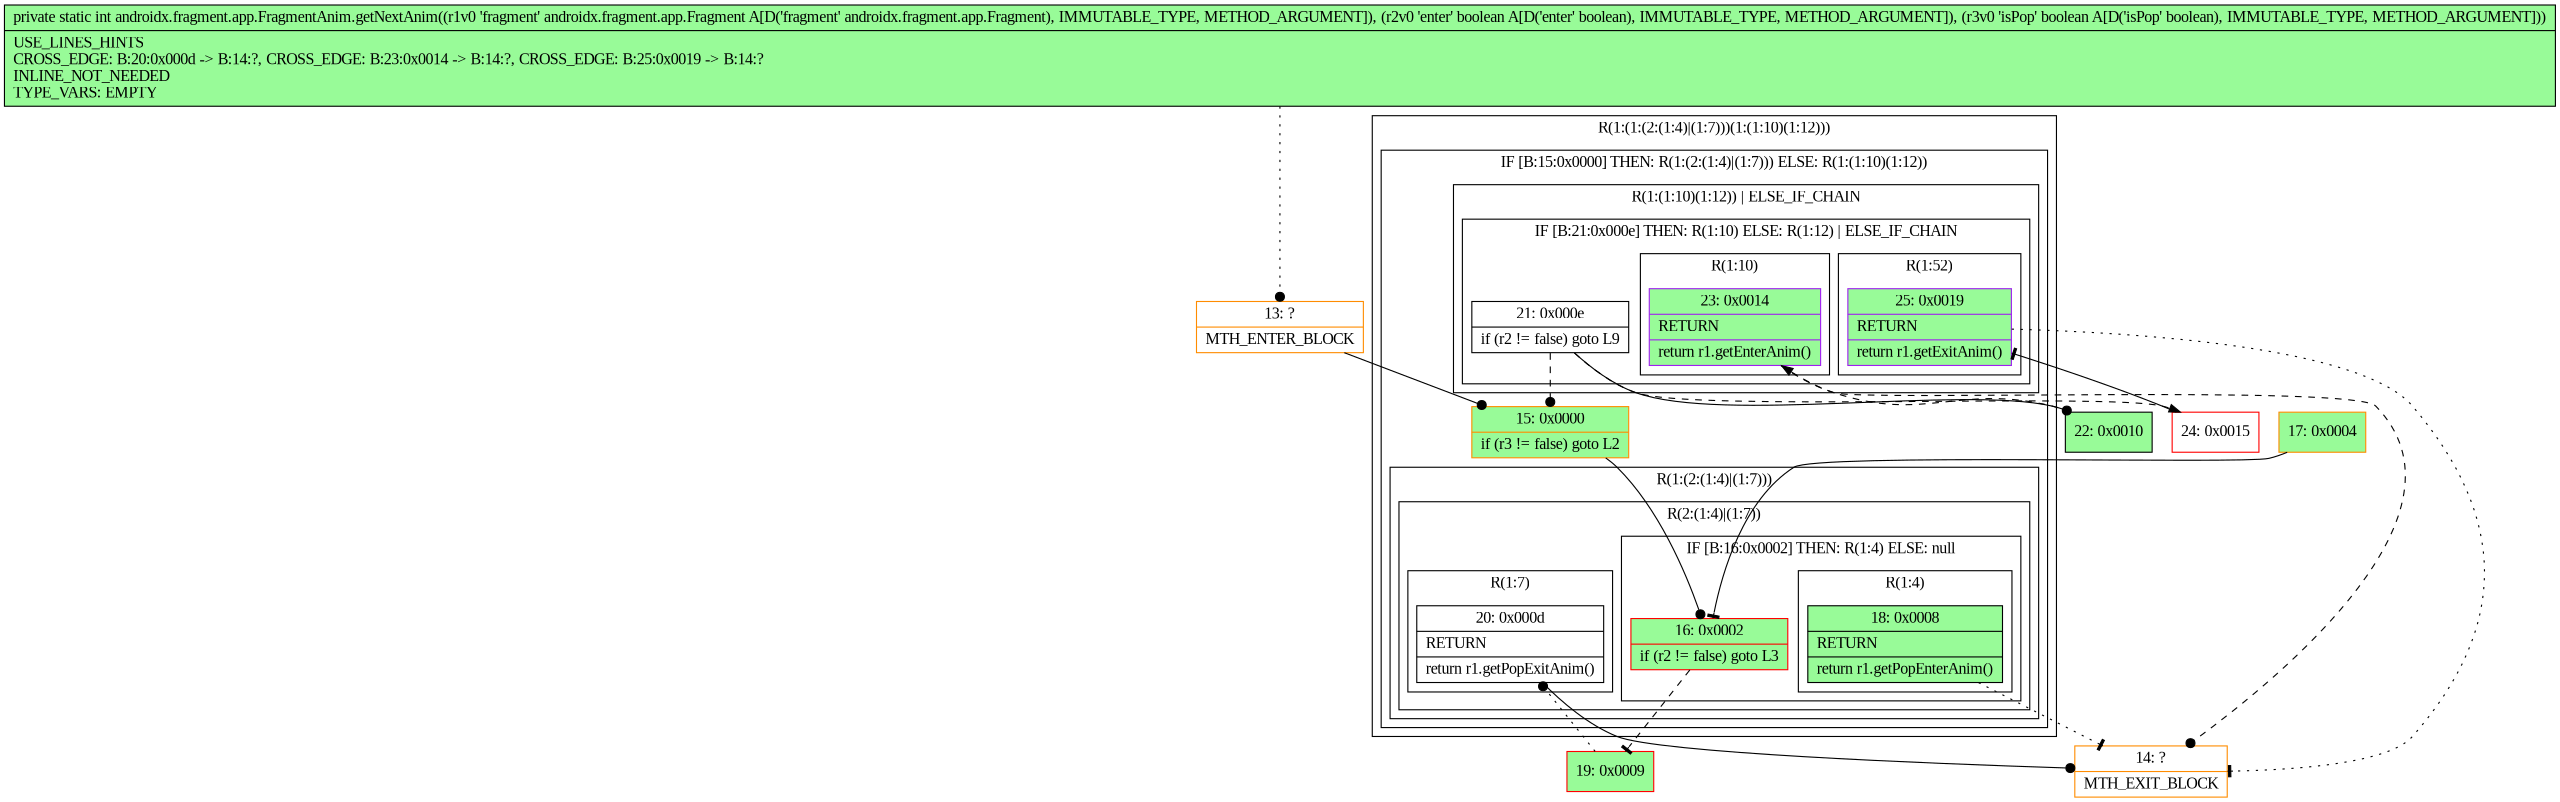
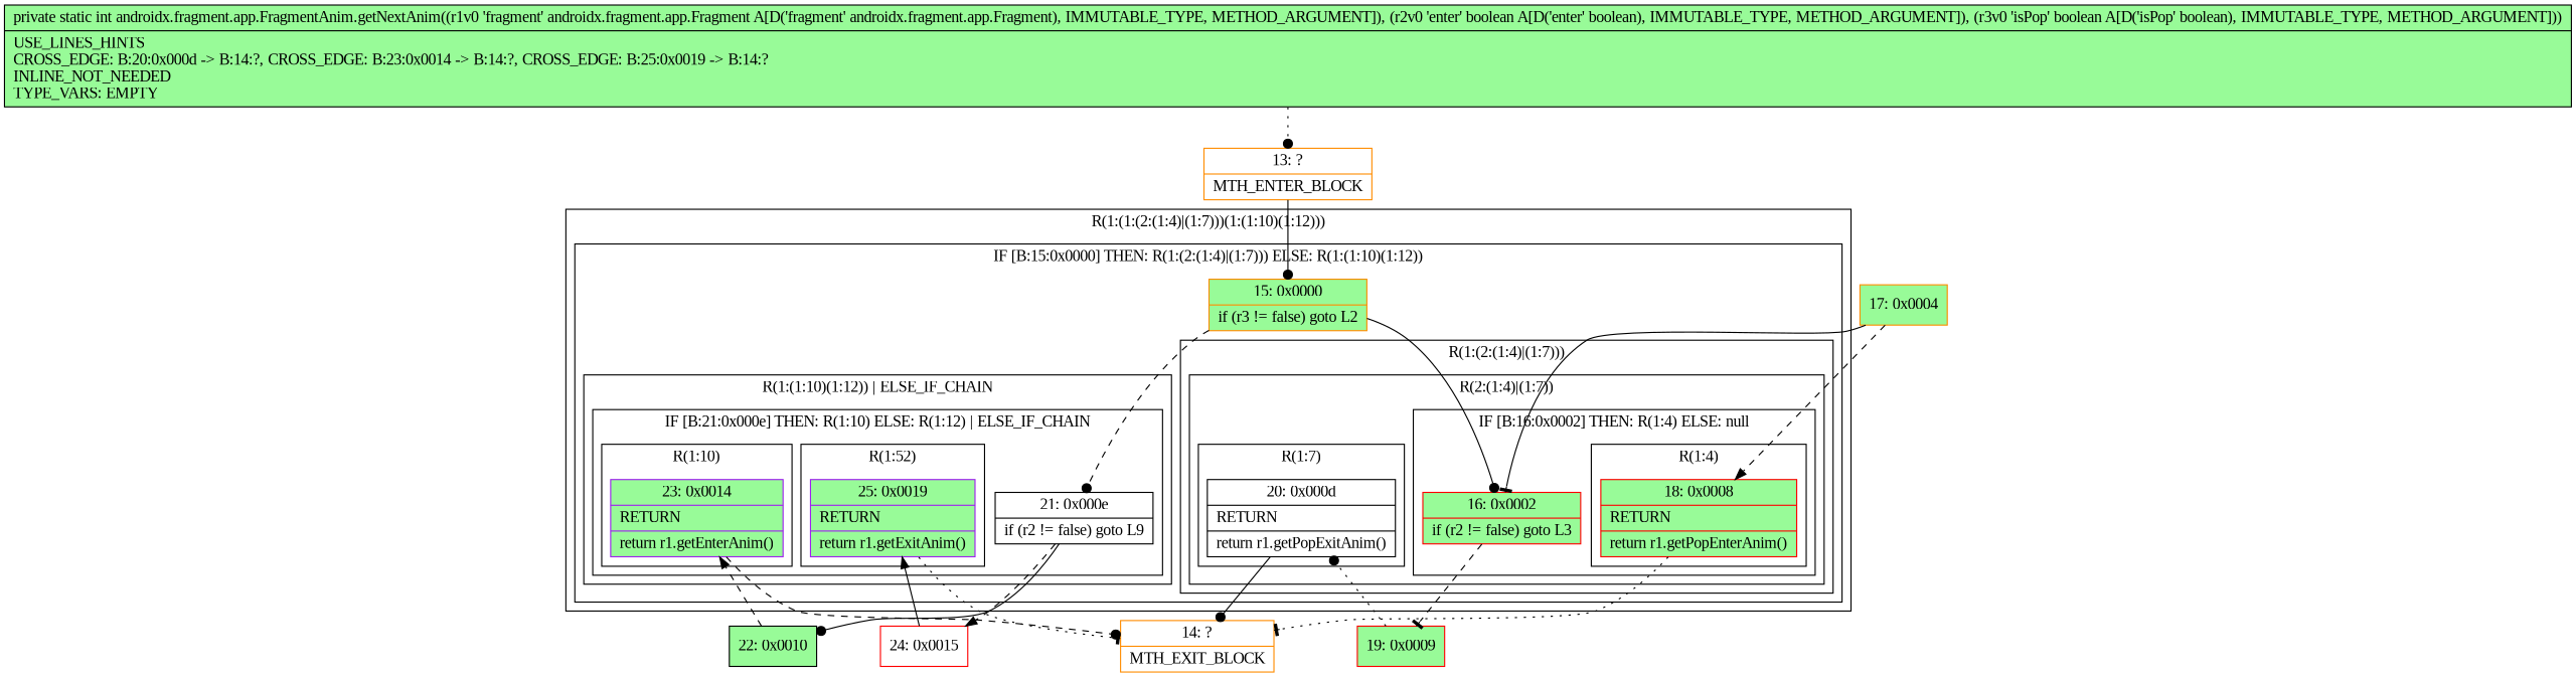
  digraph {
    fontname="Liberation Serif"
    node [color=black fillcolor=palegreen fontname="Liberation Serif" shape=record style=filled]
    edge [arrowhead=dot fontname="Liberation Serif" style=dashed]
-   n1 [label="{18\:\ 0x0008|RETURN\l|return r1.getPopEnterAnim()\l}"]
+   n1 [color=red label="{18\:\ 0x0008|RETURN\l|return r1.getPopEnterAnim()\l}"]
    n2 [color=red label="{16\:\ 0x0002|if (r2 != false) goto L3\l}"]
    n3 [fillcolor=white label="{20\:\ 0x000d|RETURN\l|return r1.getPopExitAnim()\l}"]
    n4 [color=purple label="{23\:\ 0x0014|RETURN\l|return r1.getEnterAnim()\l}"]
    n5 [color=purple label="{25\:\ 0x0019|RETURN\l|return r1.getExitAnim()\l}"]
    n6 [fillcolor=white label="{21\:\ 0x000e|if (r2 != false) goto L9\l}"]
    n7 [color=darkorange label="{15\:\ 0x0000|if (r3 != false) goto L2\l}"]
    n8 [color=darkorange fillcolor=white label="{14\:\ ?|MTH_EXIT_BLOCK\l}"]
    n9 [color=red label="{19\:\ 0x0009}"]
    n10 [label="{22\:\ 0x0010}"]
    n11 [color=red fillcolor=white label="{24\:\ 0x0015}"]
    n12 [color=darkorange label="{17\:\ 0x0004}"]
    n13 [color=darkorange fillcolor=white label="{13\:\ ?|MTH_ENTER_BLOCK\l}"]
    n14 [label="{private static int androidx.fragment.app.FragmentAnim.getNextAnim((r1v0 'fragment' androidx.fragment.app.Fragment A[D('fragment' androidx.fragment.app.Fragment), IMMUTABLE_TYPE, METHOD_ARGUMENT]), (r2v0 'enter' boolean A[D('enter' boolean), IMMUTABLE_TYPE, METHOD_ARGUMENT]), (r3v0 'isPop' boolean A[D('isPop' boolean), IMMUTABLE_TYPE, METHOD_ARGUMENT]))  | USE_LINES_HINTS\lCROSS_EDGE: B:20:0x000d \-\> B:14:?, CROSS_EDGE: B:23:0x0014 \-\> B:14:?, CROSS_EDGE: B:25:0x0019 \-\> B:14:?\lINLINE_NOT_NEEDED\lTYPE_VARS: EMPTY\l}"]
    subgraph cluster_1 {
      label="R(1:(1:(2:(1:4)|(1:7)))(1:(1:10)(1:12)))"
      subgraph cluster_2 {
        label="IF [B:15:0x0000] THEN: R(1:(2:(1:4)|(1:7))) ELSE: R(1:(1:10)(1:12))"
        n7
        subgraph cluster_3 {
          label="R(1:(2:(1:4)|(1:7)))"
          subgraph cluster_4 {
            label="R(2:(1:4)|(1:7))"
            subgraph cluster_5 {
              label="IF [B:16:0x0002] THEN: R(1:4) ELSE: null"
              n2
              subgraph cluster_6 {
                label="R(1:4)"
                n1
              }
            }
            subgraph cluster_7 {
              label="R(1:7)"
              n3
            }
          }
        }
        subgraph cluster_8 {
          label="R(1:(1:10)(1:12)) | ELSE_IF_CHAIN\l"
          subgraph cluster_9 {
            label="IF [B:21:0x000e] THEN: R(1:10) ELSE: R(1:12) | ELSE_IF_CHAIN\l"
            n6
            subgraph cluster_10 {
              label="R(1:10)"
              n4
            }
            subgraph cluster_11 {
              label="R(1:52)"
              n5
            }
          }
        }
      }
    }
    n1 -> n8 [arrowhead=tee style=dotted]
    n2 -> n9 [arrowhead=tee]
    n3 -> n8 [style=solid]
    n4 -> n8
    n5 -> n8 [arrowhead=tee style=dotted]
    n6 -> n10 [style=solid]
    n6 -> n11 [arrowhead=normal]
    n7 -> n2 [style=solid]
-   n6 -> n7
+   n7 -> n6
    n9 -> n3 [style=dotted]
    n10 -> n4 [arrowhead=normal]
-   n11 -> n5 [arrowhead=tee style=solid]
+   n11 -> n5 [arrowhead=normal style=solid]
+   n12 -> n1 [arrowhead=normal]
    n12 -> n2 [arrowhead=tee style=solid]
    n13 -> n7 [style=solid]
    n14 -> n13 [style=dotted]
  }
